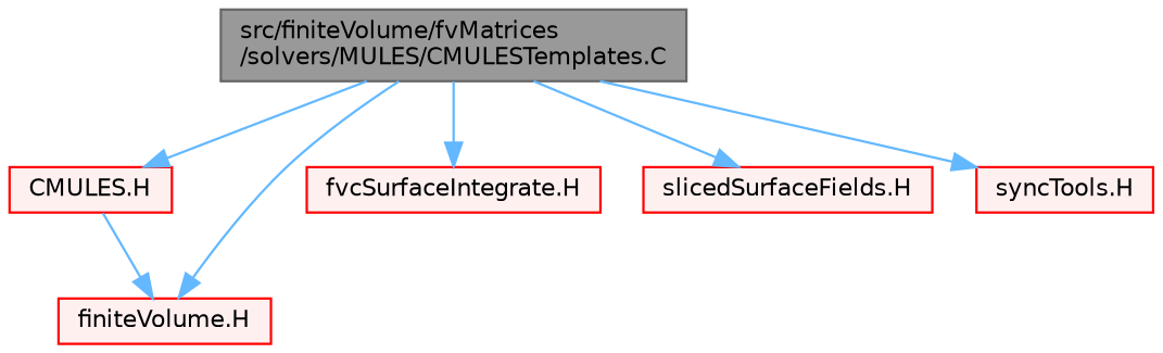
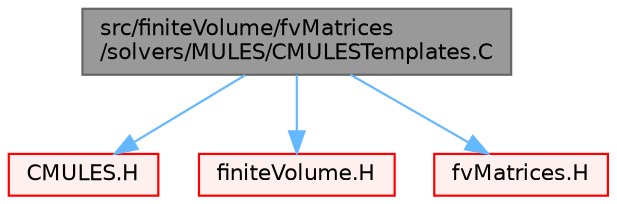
  digraph {
    node [color=red fillcolor="#FFF0F0" fontname=Helvetica fontsize=10 shape=box style=filled]
    edge [color=steelblue1 fontname=Helvetica fontsize=10 labelfontname=Helvetica labelfontsize=10 style=solid]
    n1 [color=gray40 fillcolor=grey60 fontcolor=black height=0.2 label="src/finiteVolume/fvMatrices\l/solvers/MULES/CMULESTemplates.C" width=0.4]
    n2 [height=0.2 label="CMULES.H" width=0.4]
    n3 [height=0.2 label="finiteVolume.H" width=0.4]
-   n4 [height=0.2 label="fvcSurfaceIntegrate.H" width=0.4]
-   n5 [height=0.2 label="slicedSurfaceFields.H" width=0.4]
-   n6 [height=0.2 label="syncTools.H" width=0.4]
+   n6 [height=0.2 label="fvMatrices.H" width=0.4]
    n1 -> n2
    n1 -> n3
-   n1 -> n4
-   n1 -> n5
    n1 -> n6
-   n2 -> n3
  }
